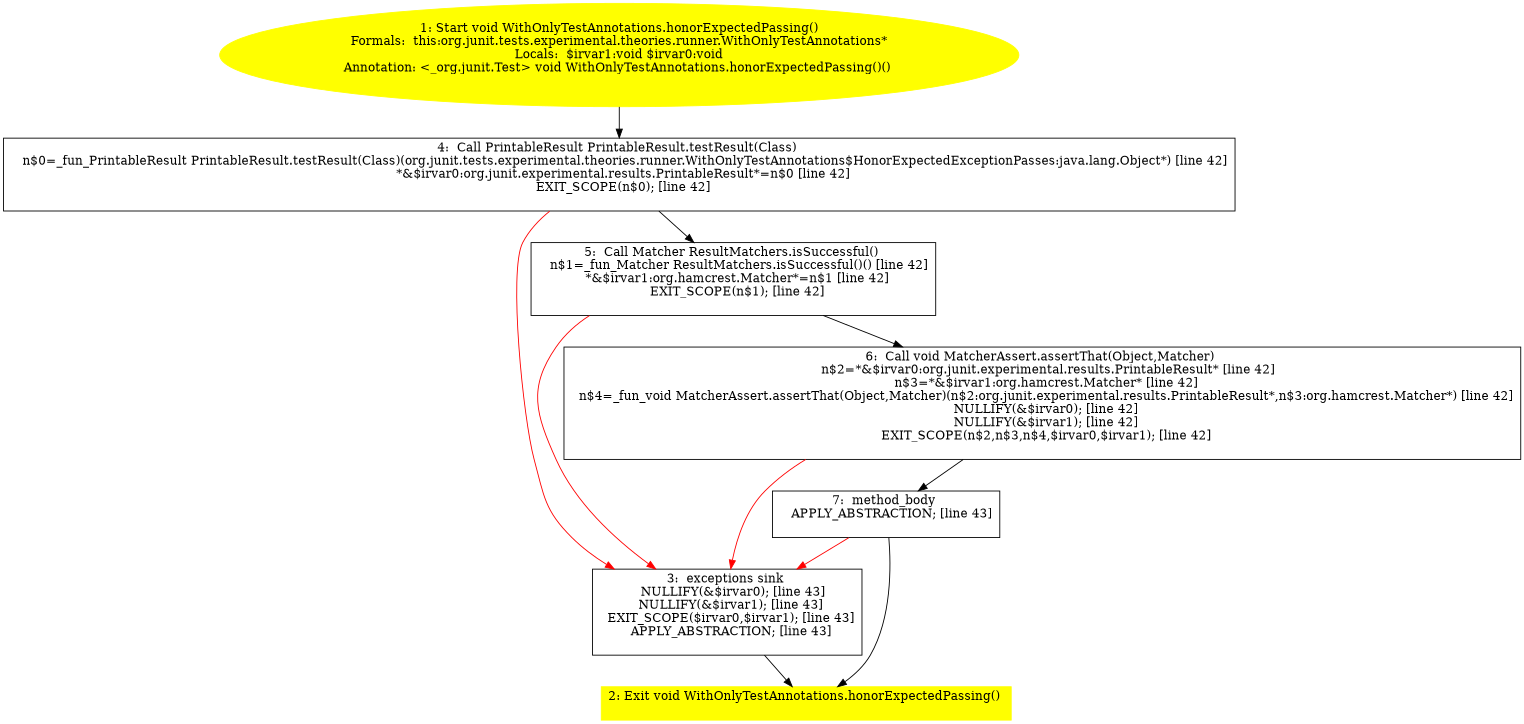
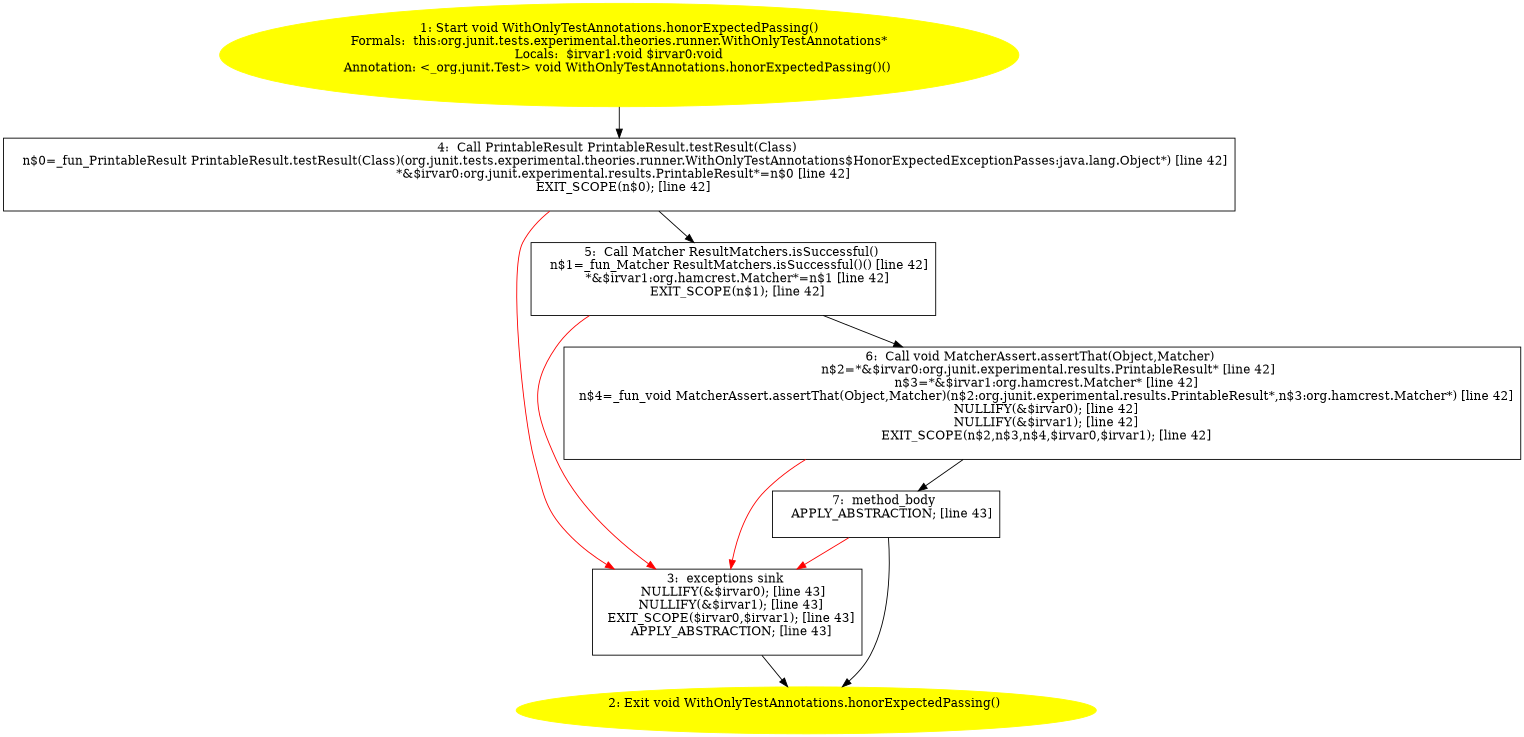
  digraph {
    node [shape=box]
    n1 [color=yellow label="1: Start void WithOnlyTestAnnotations.honorExpectedPassing()\nFormals:  this:org.junit.tests.experimental.theories.runner.WithOnlyTestAnnotations*\nLocals:  $irvar1:void $irvar0:void\nAnnotation: <_org.junit.Test> void WithOnlyTestAnnotations.honorExpectedPassing()() \n  " style=filled shape=""]
    n2 [label="4:  Call PrintableResult PrintableResult.testResult(Class) \n   n$0=_fun_PrintableResult PrintableResult.testResult(Class)(org.junit.tests.experimental.theories.runner.WithOnlyTestAnnotations$HonorExpectedExceptionPasses:java.lang.Object*) [line 42]\n  *&$irvar0:org.junit.experimental.results.PrintableResult*=n$0 [line 42]\n  EXIT_SCOPE(n$0); [line 42]\n "]
    n3 [label="3:  exceptions sink \n   NULLIFY(&$irvar0); [line 43]\n  NULLIFY(&$irvar1); [line 43]\n  EXIT_SCOPE($irvar0,$irvar1); [line 43]\n  APPLY_ABSTRACTION; [line 43]\n "]
    n4 [label="5:  Call Matcher ResultMatchers.isSuccessful() \n   n$1=_fun_Matcher ResultMatchers.isSuccessful()() [line 42]\n  *&$irvar1:org.hamcrest.Matcher*=n$1 [line 42]\n  EXIT_SCOPE(n$1); [line 42]\n "]
-   n5 [color=yellow label="2: Exit void WithOnlyTestAnnotations.honorExpectedPassing() \n  " style=filled]
+   n5 [color=yellow label="2: Exit void WithOnlyTestAnnotations.honorExpectedPassing() \n  " style=filled shape=""]
    n6 [label="6:  Call void MatcherAssert.assertThat(Object,Matcher) \n   n$2=*&$irvar0:org.junit.experimental.results.PrintableResult* [line 42]\n  n$3=*&$irvar1:org.hamcrest.Matcher* [line 42]\n  n$4=_fun_void MatcherAssert.assertThat(Object,Matcher)(n$2:org.junit.experimental.results.PrintableResult*,n$3:org.hamcrest.Matcher*) [line 42]\n  NULLIFY(&$irvar0); [line 42]\n  NULLIFY(&$irvar1); [line 42]\n  EXIT_SCOPE(n$2,n$3,n$4,$irvar0,$irvar1); [line 42]\n "]
    n7 [label="7:  method_body \n   APPLY_ABSTRACTION; [line 43]\n "]
    n1 -> n2
    n2 -> n3 [color=red]
    n2 -> n4
    n3 -> n5
    n4 -> n3 [color=red]
    n4 -> n6
    n6 -> n3 [color=red]
    n6 -> n7
    n7 -> n3 [color=red]
    n7 -> n5
  }
